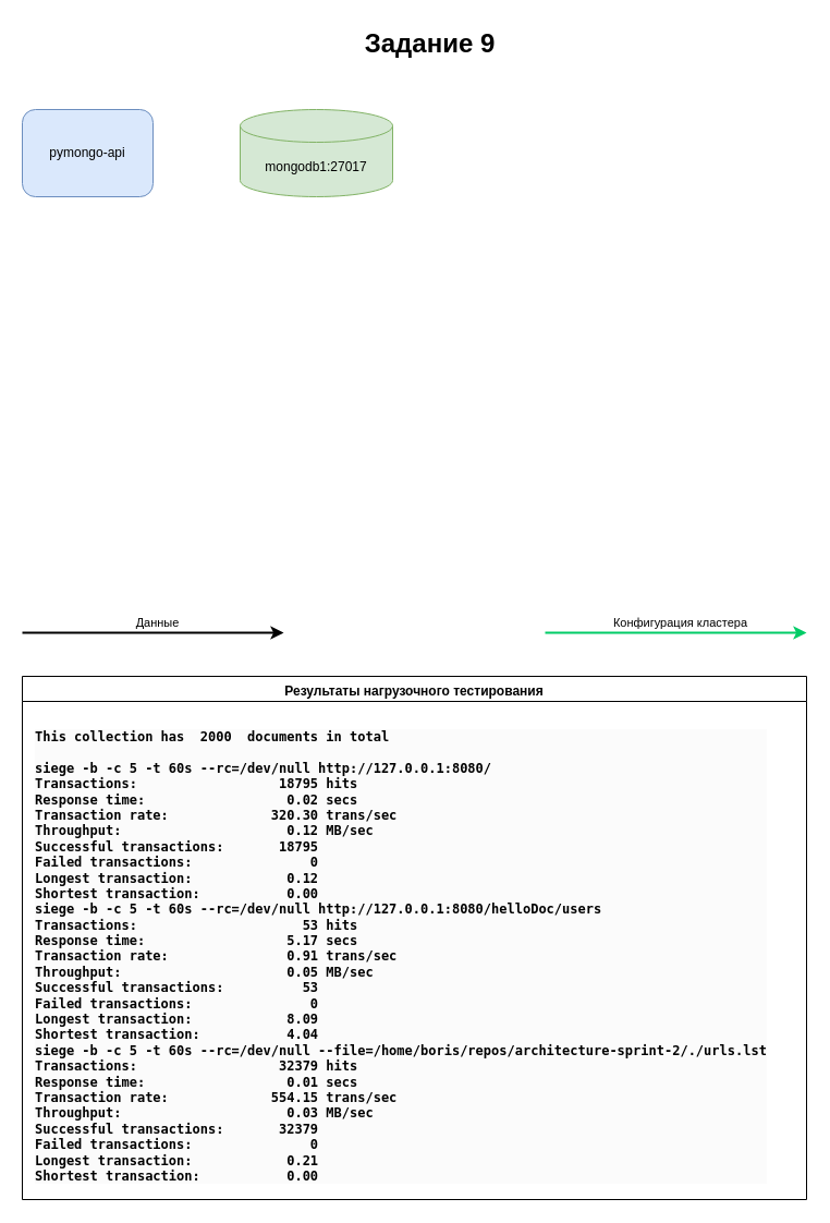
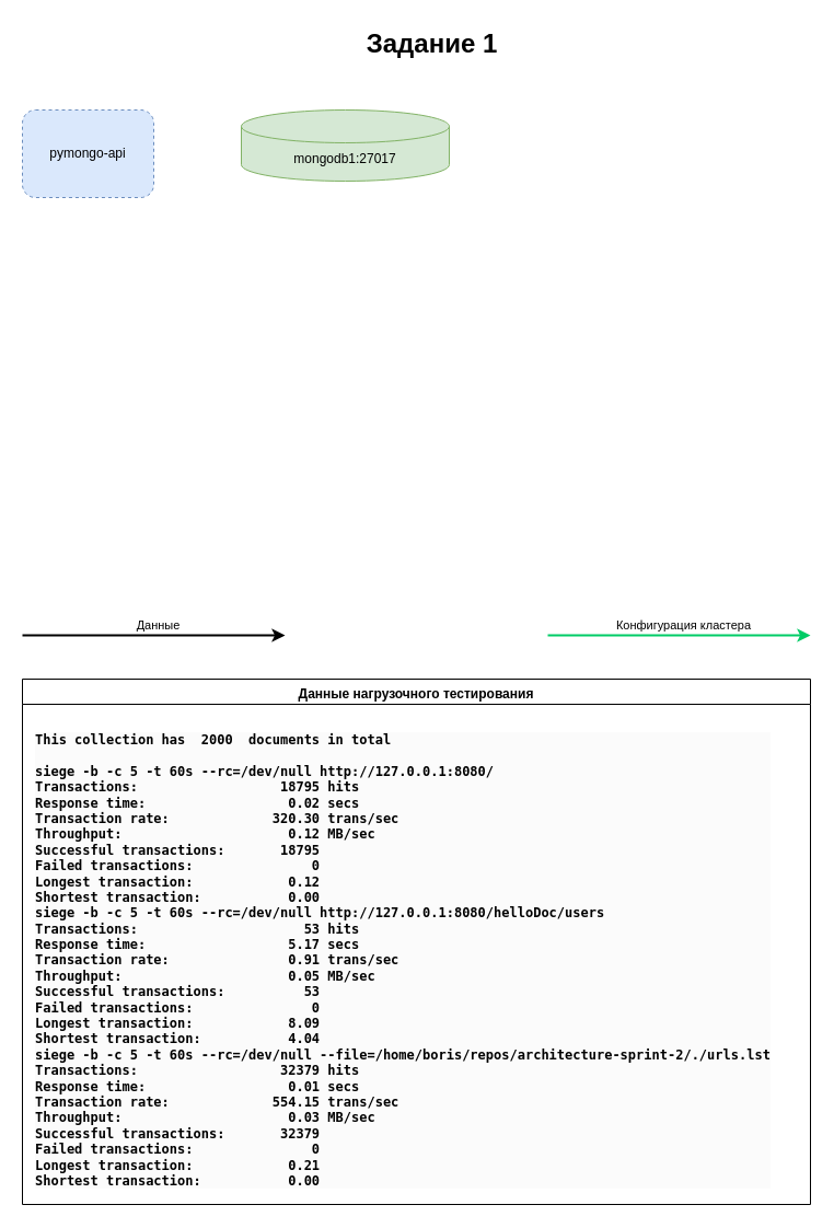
  <mxCell id="0" />
  <mxCell id="1" parent="0" />
- <mxCell id="2" value="pymongo-api" style="rounded=1;whiteSpace=wrap;html=1;fillColor=#dae8fc;strokeColor=#6c8ebf;" vertex="1" parent="1"><mxGeometry x="20" y="100" width="120" height="80" as="geometry" /></mxCell>
- <mxCell id="3" value="mongodb1&lt;span style=&quot;background-color: initial;&quot;&gt;:27017&lt;/span&gt;" style="shape=cylinder3;whiteSpace=wrap;html=1;boundedLbl=1;backgroundOutline=1;size=15;fillColor=#d5e8d4;strokeColor=#82b366;" vertex="1" parent="1"><mxGeometry x="220" y="100" width="140" height="80" as="geometry" /></mxCell>
- <mxCell id="4" value="&lt;b&gt;&lt;font style=&quot;font-size: 24px;&quot;&gt;Задание 9&lt;/font&gt;&lt;/b&gt;" style="text;html=1;align=center;verticalAlign=middle;resizable=0;points=[];autosize=1;strokeColor=none;fillColor=none;" vertex="1" parent="1"><mxGeometry x="324" y="20" width="140" height="40" as="geometry" /></mxCell>
+ <mxCell id="2" value="pymongo-api" style="rounded=1;whiteSpace=wrap;html=1;fillColor=#dae8fc;strokeColor=#6c8ebf;dashed=1;" vertex="1" parent="1"><mxGeometry x="20" y="100" width="120" height="80" as="geometry" /></mxCell>
+ <mxCell id="3" value="mongodb1&lt;span style=&quot;background-color: initial;&quot;&gt;:27017&lt;/span&gt;" style="shape=cylinder3;whiteSpace=wrap;html=1;boundedLbl=1;backgroundOutline=1;size=15;fillColor=#d5e8d4;strokeColor=#82b366;" vertex="1" parent="1"><mxGeometry x="220" y="100" width="190" height="65" as="geometry" /></mxCell>
+ <mxCell id="4" value="&lt;b&gt;&lt;font style=&quot;font-size: 24px;&quot;&gt;Задание 1&lt;/font&gt;&lt;/b&gt;" style="text;html=1;align=center;verticalAlign=middle;resizable=0;points=[];autosize=1;strokeColor=none;fillColor=none;" vertex="1" parent="1"><mxGeometry x="324" y="20" width="140" height="40" as="geometry" /></mxCell>
  <mxCell id="5" value="" style="group" vertex="1" connectable="0" parent="1"><mxGeometry x="20" y="580" width="720" height="520" as="geometry" /></mxCell>
  <mxCell id="6" value="" style="endArrow=classic;html=1;rounded=1;curved=0;strokeWidth=2;" edge="1" parent="5"><mxGeometry width="50" height="50" relative="1" as="geometry"><mxPoint as="sourcePoint" /><mxPoint x="240" as="targetPoint" /></mxGeometry></mxCell>
  <mxCell id="7" value="Данные" style="edgeLabel;html=1;align=center;verticalAlign=middle;resizable=0;points=[];" vertex="1" connectable="0" parent="6"><mxGeometry x="0.023" y="2" relative="1" as="geometry"><mxPoint y="-8" as="offset" /></mxGeometry></mxCell>
  <mxCell id="8" value="" style="endArrow=classic;html=1;rounded=1;curved=0;strokeWidth=2;strokeColor=#00CC66;" edge="1" parent="5"><mxGeometry width="50" height="50" relative="1" as="geometry"><mxPoint x="480" as="sourcePoint" /><mxPoint x="720" as="targetPoint" /></mxGeometry></mxCell>
  <mxCell id="9" value="Конфигурация кластера" style="edgeLabel;html=1;align=center;verticalAlign=middle;resizable=0;points=[];" vertex="1" connectable="0" parent="8"><mxGeometry x="0.023" y="2" relative="1" as="geometry"><mxPoint y="-8" as="offset" /></mxGeometry></mxCell>
- <mxCell id="10" value="Результаты нагрузочного тестирования" style="swimlane;whiteSpace=wrap;html=1;verticalAlign=top;container=0;align=center;" vertex="1" parent="5"><mxGeometry y="40" width="720" height="480" as="geometry" /></mxCell>
+ <mxCell id="10" value="Данные нагрузочного тестирования" style="swimlane;whiteSpace=wrap;html=1;verticalAlign=top;container=0;align=center;" vertex="1" parent="5"><mxGeometry y="40" width="720" height="480" as="geometry" /></mxCell>
  <mxCell id="11" value="&lt;pre style=&quot;forced-color-adjust: none; color: rgb(0, 0, 0); font-family: Helvetica; font-size: 12px; font-style: normal; font-variant-ligatures: normal; font-variant-caps: normal; letter-spacing: normal; orphans: 2; text-indent: 0px; text-transform: none; widows: 2; word-spacing: 0px; -webkit-text-stroke-width: 0px; white-space: normal; background-color: rgb(251, 251, 251); text-decoration-thickness: initial; text-decoration-style: initial; text-decoration-color: initial;&quot;&gt;&lt;pre style=&quot;&quot;&gt;&lt;b&gt;This collection has&amp;nbsp; 2000&amp;nbsp; documents in total&lt;br&gt;&lt;br&gt;siege -b -c 5 -t 60s --rc=/dev/null http://127.0.0.1:8080/&lt;br&gt;Transactions:&amp;nbsp; &amp;nbsp; &amp;nbsp; &amp;nbsp; &amp;nbsp; &amp;nbsp; &amp;nbsp; &amp;nbsp; &amp;nbsp; 18795 hits&lt;br&gt;Response time:&amp;nbsp; &amp;nbsp; &amp;nbsp; &amp;nbsp; &amp;nbsp; &amp;nbsp; &amp;nbsp; &amp;nbsp; &amp;nbsp; 0.02 secs&lt;br&gt;Transaction rate:&amp;nbsp; &amp;nbsp; &amp;nbsp; &amp;nbsp; &amp;nbsp; &amp;nbsp; &amp;nbsp;320.30 trans/sec&lt;br&gt;Throughput:&amp;nbsp; &amp;nbsp; &amp;nbsp; &amp;nbsp; &amp;nbsp; &amp;nbsp; &amp;nbsp; &amp;nbsp; &amp;nbsp; &amp;nbsp; &amp;nbsp;0.12 MB/sec&lt;br&gt;Successful transactions:&amp;nbsp; &amp;nbsp; &amp;nbsp; &amp;nbsp;18795&lt;br&gt;Failed transactions:&amp;nbsp; &amp;nbsp; &amp;nbsp; &amp;nbsp; &amp;nbsp; &amp;nbsp; &amp;nbsp; &amp;nbsp;0&lt;br&gt;Longest transaction:&amp;nbsp; &amp;nbsp; &amp;nbsp; &amp;nbsp; &amp;nbsp; &amp;nbsp; 0.12&lt;br&gt;Shortest transaction:&amp;nbsp; &amp;nbsp; &amp;nbsp; &amp;nbsp; &amp;nbsp; &amp;nbsp;0.00&lt;br&gt;siege -b -c 5 -t 60s --rc=/dev/null http://127.0.0.1:8080/helloDoc/users&lt;br&gt;Transactions:&amp;nbsp; &amp;nbsp; &amp;nbsp; &amp;nbsp; &amp;nbsp; &amp;nbsp; &amp;nbsp; &amp;nbsp; &amp;nbsp; &amp;nbsp; &amp;nbsp;53 hits&lt;br&gt;Response time:&amp;nbsp; &amp;nbsp; &amp;nbsp; &amp;nbsp; &amp;nbsp; &amp;nbsp; &amp;nbsp; &amp;nbsp; &amp;nbsp; 5.17 secs&lt;br&gt;Transaction rate:&amp;nbsp; &amp;nbsp; &amp;nbsp; &amp;nbsp; &amp;nbsp; &amp;nbsp; &amp;nbsp; &amp;nbsp;0.91 trans/sec&lt;br&gt;Throughput:&amp;nbsp; &amp;nbsp; &amp;nbsp; &amp;nbsp; &amp;nbsp; &amp;nbsp; &amp;nbsp; &amp;nbsp; &amp;nbsp; &amp;nbsp; &amp;nbsp;0.05 MB/sec&lt;br&gt;Successful transactions:&amp;nbsp; &amp;nbsp; &amp;nbsp; &amp;nbsp; &amp;nbsp; 53&lt;br&gt;Failed transactions:&amp;nbsp; &amp;nbsp; &amp;nbsp; &amp;nbsp; &amp;nbsp; &amp;nbsp; &amp;nbsp; &amp;nbsp;0&lt;br&gt;Longest transaction:&amp;nbsp; &amp;nbsp; &amp;nbsp; &amp;nbsp; &amp;nbsp; &amp;nbsp; 8.09&lt;br&gt;Shortest transaction:&amp;nbsp; &amp;nbsp; &amp;nbsp; &amp;nbsp; &amp;nbsp; &amp;nbsp;4.04&lt;br&gt;siege -b -c 5 -t 60s --rc=/dev/null --file=/home/boris/repos/architecture-sprint-2/./urls.lst&lt;br&gt;Transactions:&amp;nbsp; &amp;nbsp; &amp;nbsp; &amp;nbsp; &amp;nbsp; &amp;nbsp; &amp;nbsp; &amp;nbsp; &amp;nbsp; 32379 hits&lt;br&gt;Response time:&amp;nbsp; &amp;nbsp; &amp;nbsp; &amp;nbsp; &amp;nbsp; &amp;nbsp; &amp;nbsp; &amp;nbsp; &amp;nbsp; 0.01 secs&lt;br&gt;Transaction rate:&amp;nbsp; &amp;nbsp; &amp;nbsp; &amp;nbsp; &amp;nbsp; &amp;nbsp; &amp;nbsp;554.15 trans/sec&lt;br&gt;Throughput:&amp;nbsp; &amp;nbsp; &amp;nbsp; &amp;nbsp; &amp;nbsp; &amp;nbsp; &amp;nbsp; &amp;nbsp; &amp;nbsp; &amp;nbsp; &amp;nbsp;0.03 MB/sec&lt;br&gt;Successful transactions:&amp;nbsp; &amp;nbsp; &amp;nbsp; &amp;nbsp;32379&lt;br&gt;Failed transactions:&amp;nbsp; &amp;nbsp; &amp;nbsp; &amp;nbsp; &amp;nbsp; &amp;nbsp; &amp;nbsp; &amp;nbsp;0&lt;br&gt;Longest transaction:&amp;nbsp; &amp;nbsp; &amp;nbsp; &amp;nbsp; &amp;nbsp; &amp;nbsp; 0.21&lt;br&gt;Shortest transaction:&amp;nbsp; &amp;nbsp; &amp;nbsp; &amp;nbsp; &amp;nbsp; &amp;nbsp;0.00&lt;/b&gt;&lt;/pre&gt;&lt;/pre&gt;&lt;div&gt;&lt;br&gt;&lt;/div&gt;" style="text;html=1;align=left;verticalAlign=top;rounded=0;whiteSpace=wrap;" vertex="1" parent="10"><mxGeometry x="10" y="30" width="700" height="440" as="geometry" /></mxCell>
